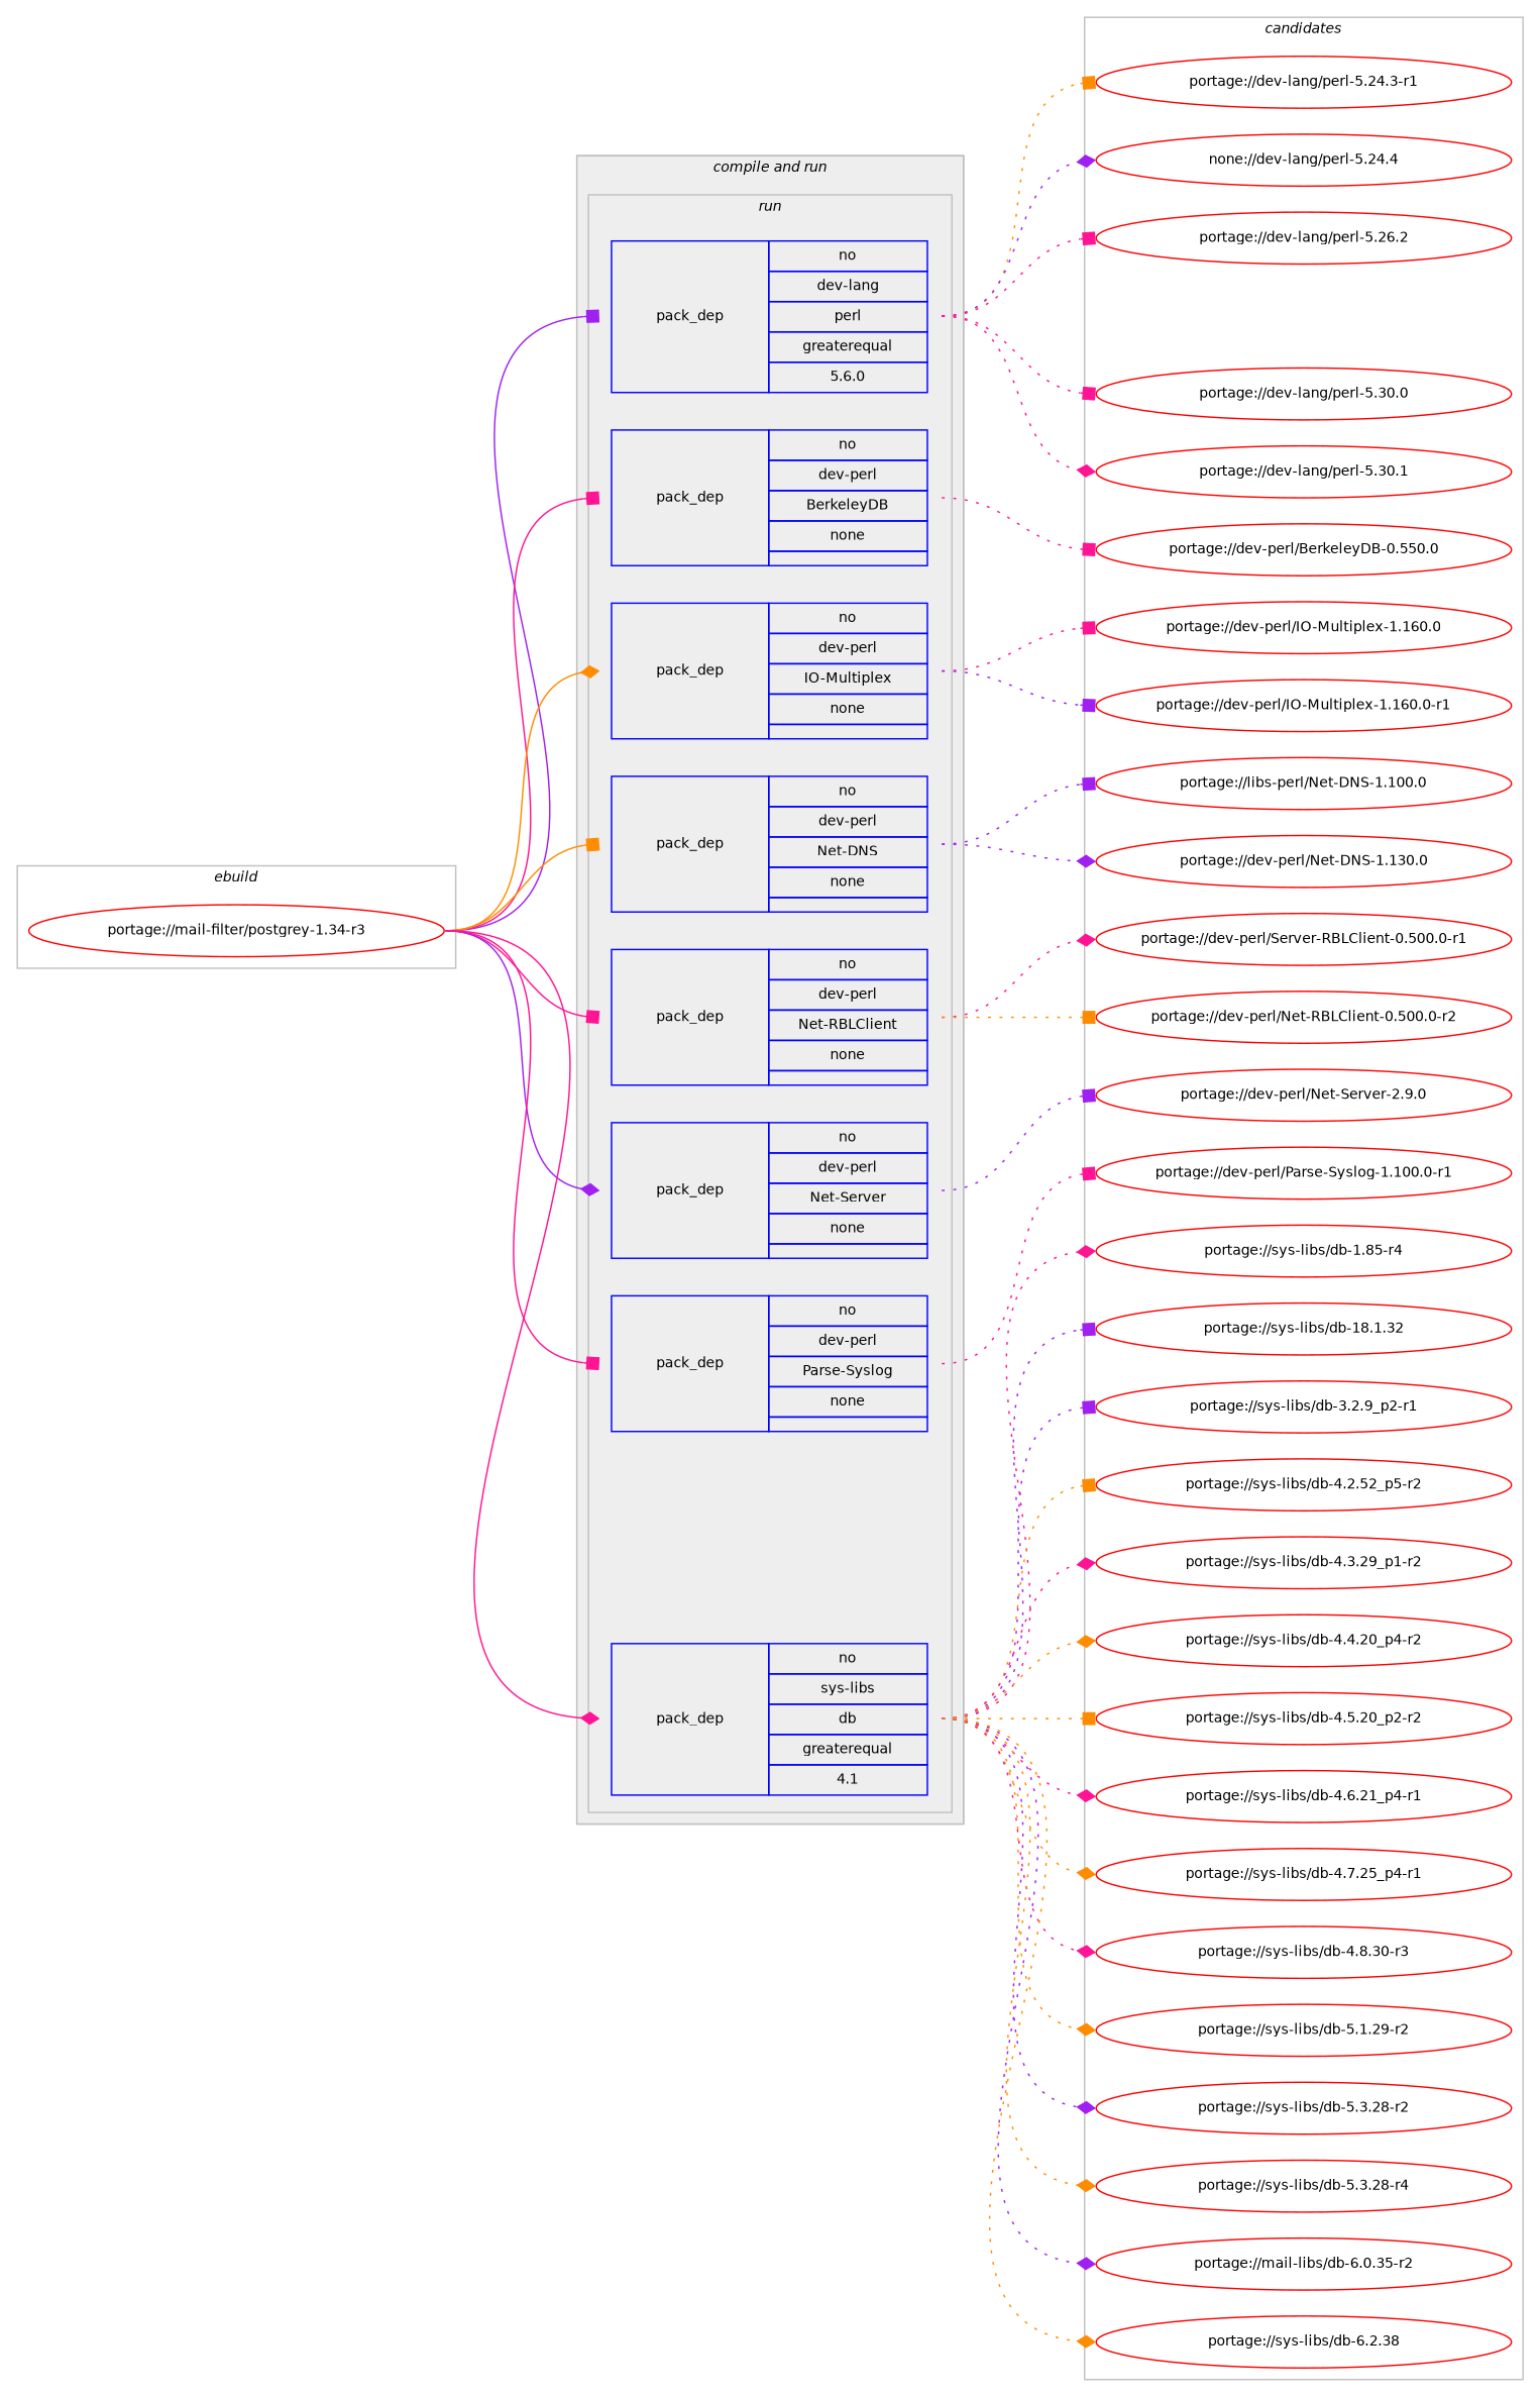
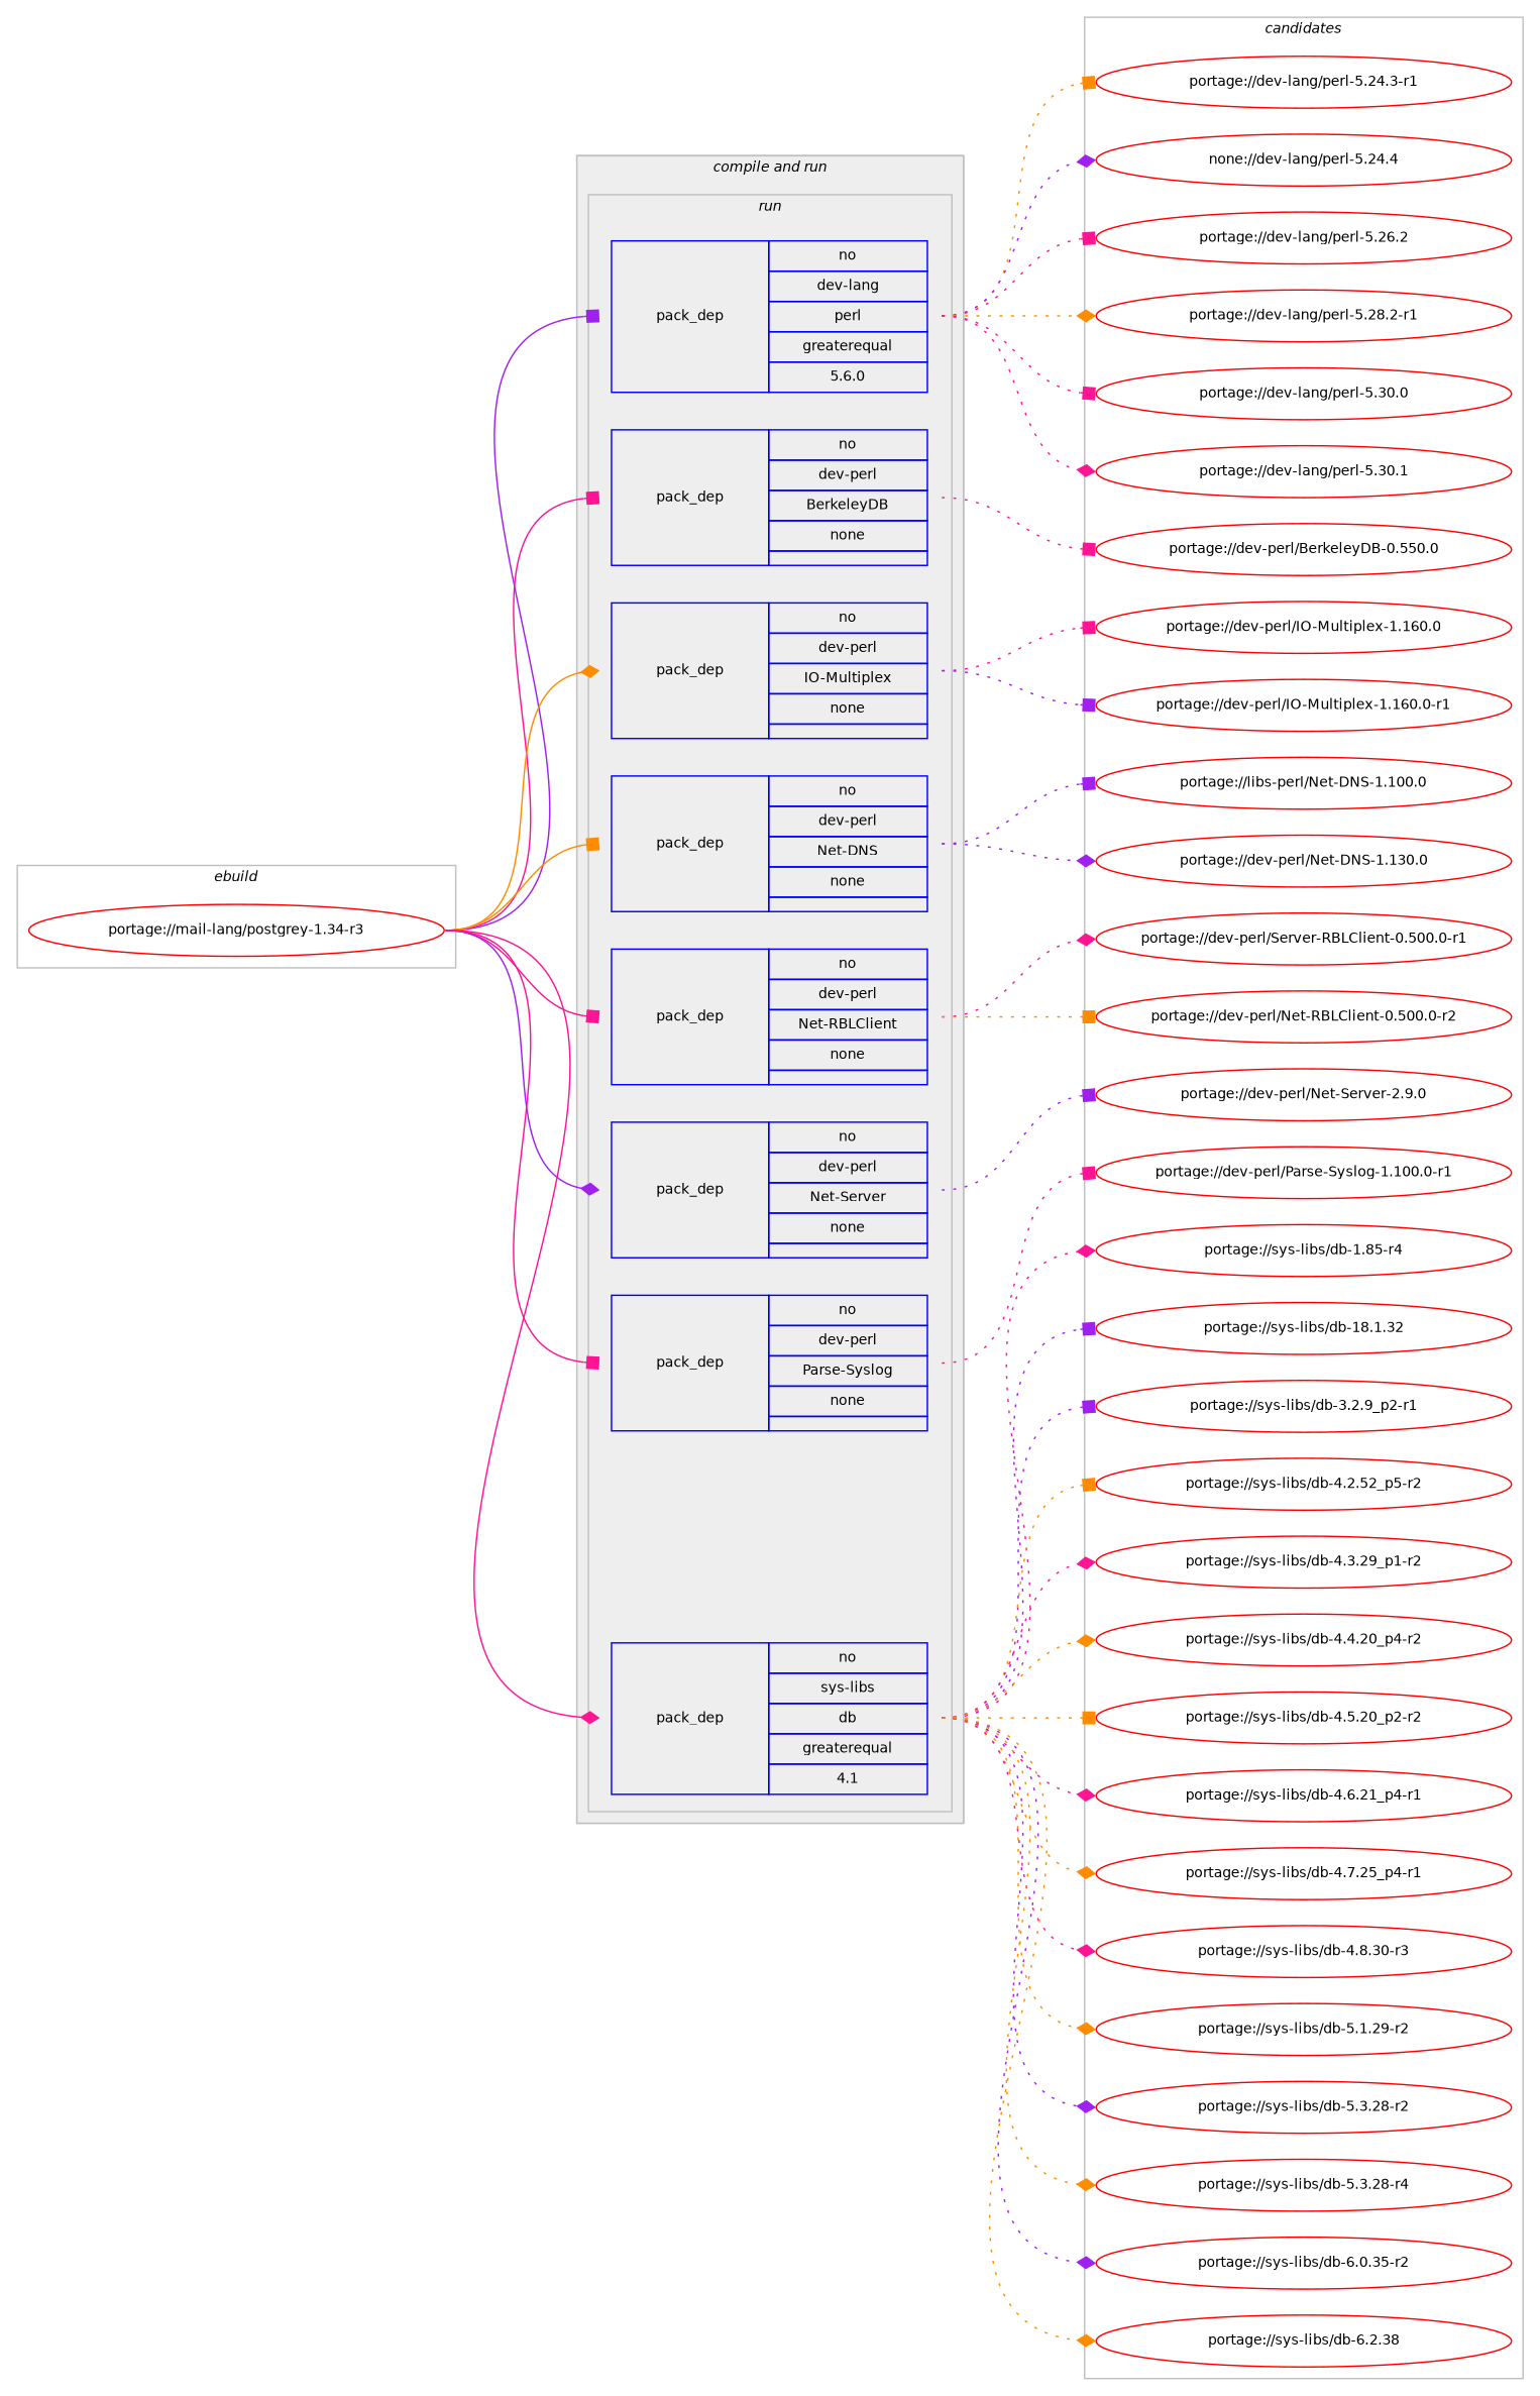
  digraph {
    compound=true
    concentrate=true
    fontname=Helvetica
    fontsize=10
    newrank=true
    rankdir=LR
    ranksep=1.5
    node [color=red fontname=Helvetica fontsize=10]
    edge [arrowhead=box color=deeppink headport=w style=dotted tailport=e weight=100]
-   n1 [label="portage://mail-filter/postgrey-1.34-r3" width=4]
+   n1 [label="portage://mail-lang/postgrey-1.34-r3" width=4]
    n2 [color=blue label=<<TABLE BORDER="0" CELLBORDER="1" CELLSPACING="0" CELLPADDING="4" WIDTH="220"><TR><TD ROWSPAN="6" CELLPADDING="30">pack_dep</TD></TR><TR><TD WIDTH="110">no</TD></TR><TR><TD>dev-lang</TD></TR><TR><TD>perl</TD></TR><TR><TD>greaterequal</TD></TR><TR><TD>5.6.0</TD></TR></TABLE>> shape=none]
    n3 [color=blue label=<<TABLE BORDER="0" CELLBORDER="1" CELLSPACING="0" CELLPADDING="4" WIDTH="220"><TR><TD ROWSPAN="6" CELLPADDING="30">pack_dep</TD></TR><TR><TD WIDTH="110">no</TD></TR><TR><TD>dev-perl</TD></TR><TR><TD>BerkeleyDB</TD></TR><TR><TD>none</TD></TR><TR><TD></TD></TR></TABLE>> shape=none]
    n4 [color=blue label=<<TABLE BORDER="0" CELLBORDER="1" CELLSPACING="0" CELLPADDING="4" WIDTH="220"><TR><TD ROWSPAN="6" CELLPADDING="30">pack_dep</TD></TR><TR><TD WIDTH="110">no</TD></TR><TR><TD>dev-perl</TD></TR><TR><TD>IO-Multiplex</TD></TR><TR><TD>none</TD></TR><TR><TD></TD></TR></TABLE>> shape=none]
    n5 [color=blue label=<<TABLE BORDER="0" CELLBORDER="1" CELLSPACING="0" CELLPADDING="4" WIDTH="220"><TR><TD ROWSPAN="6" CELLPADDING="30">pack_dep</TD></TR><TR><TD WIDTH="110">no</TD></TR><TR><TD>dev-perl</TD></TR><TR><TD>Net-DNS</TD></TR><TR><TD>none</TD></TR><TR><TD></TD></TR></TABLE>> shape=none]
    n6 [color=blue label=<<TABLE BORDER="0" CELLBORDER="1" CELLSPACING="0" CELLPADDING="4" WIDTH="220"><TR><TD ROWSPAN="6" CELLPADDING="30">pack_dep</TD></TR><TR><TD WIDTH="110">no</TD></TR><TR><TD>dev-perl</TD></TR><TR><TD>Net-RBLClient</TD></TR><TR><TD>none</TD></TR><TR><TD></TD></TR></TABLE>> shape=none]
    n7 [color=blue label=<<TABLE BORDER="0" CELLBORDER="1" CELLSPACING="0" CELLPADDING="4" WIDTH="220"><TR><TD ROWSPAN="6" CELLPADDING="30">pack_dep</TD></TR><TR><TD WIDTH="110">no</TD></TR><TR><TD>dev-perl</TD></TR><TR><TD>Net-Server</TD></TR><TR><TD>none</TD></TR><TR><TD></TD></TR></TABLE>> shape=none]
    n8 [color=blue label=<<TABLE BORDER="0" CELLBORDER="1" CELLSPACING="0" CELLPADDING="4" WIDTH="220"><TR><TD ROWSPAN="6" CELLPADDING="30">pack_dep</TD></TR><TR><TD WIDTH="110">no</TD></TR><TR><TD>dev-perl</TD></TR><TR><TD>Parse-Syslog</TD></TR><TR><TD>none</TD></TR><TR><TD></TD></TR></TABLE>> shape=none]
    n9 [color=blue label=<<TABLE BORDER="0" CELLBORDER="1" CELLSPACING="0" CELLPADDING="4" WIDTH="220"><TR><TD ROWSPAN="6" CELLPADDING="30">pack_dep</TD></TR><TR><TD WIDTH="110">no</TD></TR><TR><TD>sys-libs</TD></TR><TR><TD>db</TD></TR><TR><TD>greaterequal</TD></TR><TR><TD>4.1</TD></TR></TABLE>> shape=none]
    n10 [label="portage://dev-lang/perl-5.24.3-r1" width=4]
    n11 [label="none://dev-lang/perl-5.24.4" width=4]
    n12 [label="portage://dev-lang/perl-5.26.2" width=4]
+   n13 [label="portage://dev-lang/perl-5.28.2-r1" width=4]
    n14 [label="portage://dev-lang/perl-5.30.0" width=4]
    n15 [label="portage://dev-lang/perl-5.30.1" width=4]
    n16 [label="portage://dev-perl/BerkeleyDB-0.550.0" width=4]
    n17 [label="portage://dev-perl/IO-Multiplex-1.160.0" width=4]
    n18 [label="portage://dev-perl/IO-Multiplex-1.160.0-r1" width=4]
    n19 [label="portage://libs-perl/Net-DNS-1.100.0" width=4]
    n20 [label="portage://dev-perl/Net-DNS-1.130.0" width=4]
    n21 [label="portage://dev-perl/Server-RBLClient-0.500.0-r1" width=4]
    n22 [label="portage://dev-perl/Net-RBLClient-0.500.0-r2" width=4]
    n23 [label="portage://dev-perl/Net-Server-2.9.0" width=4]
    n24 [label="portage://dev-perl/Parse-Syslog-1.100.0-r1" width=4]
    n25 [label="portage://sys-libs/db-1.85-r4" width=4]
    n26 [label="portage://sys-libs/db-18.1.32" width=4]
    n27 [label="portage://sys-libs/db-3.2.9_p2-r1" width=4]
    n28 [label="portage://sys-libs/db-4.2.52_p5-r2" width=4]
    n29 [label="portage://sys-libs/db-4.3.29_p1-r2" width=4]
    n30 [label="portage://sys-libs/db-4.4.20_p4-r2" width=4]
    n31 [label="portage://sys-libs/db-4.5.20_p2-r2" width=4]
    n32 [label="portage://sys-libs/db-4.6.21_p4-r1" width=4]
    n33 [label="portage://sys-libs/db-4.7.25_p4-r1" width=4]
    n34 [label="portage://sys-libs/db-4.8.30-r3" width=4]
    n35 [label="portage://sys-libs/db-5.1.29-r2" width=4]
    n36 [label="portage://sys-libs/db-5.3.28-r2" width=4]
    n37 [label="portage://sys-libs/db-5.3.28-r4" width=4]
-   n38 [label="portage://mail-libs/db-6.0.35-r2" width=4]
+   n38 [label="portage://sys-libs/db-6.0.35-r2" width=4]
    n39 [label="portage://sys-libs/db-6.2.38" width=4]
    subgraph cluster_1 {
      color=gray
      label=<<i>ebuild</i>>
      rank=same
      n1
    }
    subgraph cluster_2 {
      color=gray
      label=<<i>dependencies</i>>
      subgraph cluster_3 {
        color=gray
        fillcolor="#eeeeee"
        label=<<i>compile</i>>
        style=filled
      }
      subgraph cluster_4 {
        color=gray
        fillcolor="#eeeeee"
        label=<<i>compile and run</i>>
        style=filled
      }
      subgraph cluster_5 {
        color=gray
        fillcolor="#eeeeee"
        label=<<i>run</i>>
        style=filled
        subgraph sub_6 {
          color=gray
          fillcolor="#eeeeee"
          label=<<i>run</i>>
          style=filled
          n2
        }
        subgraph sub_7 {
          color=gray
          fillcolor="#eeeeee"
          label=<<i>run</i>>
          style=filled
          n3
        }
        subgraph sub_8 {
          color=gray
          fillcolor="#eeeeee"
          label=<<i>run</i>>
          style=filled
          n4
        }
        subgraph sub_9 {
          color=gray
          fillcolor="#eeeeee"
          label=<<i>run</i>>
          style=filled
          n5
        }
        subgraph sub_10 {
          color=gray
          fillcolor="#eeeeee"
          label=<<i>run</i>>
          style=filled
          n6
        }
        subgraph sub_11 {
          color=gray
          fillcolor="#eeeeee"
          label=<<i>run</i>>
          style=filled
          n7
        }
        subgraph sub_12 {
          color=gray
          fillcolor="#eeeeee"
          label=<<i>run</i>>
          style=filled
          n8
        }
        subgraph sub_13 {
          color=gray
          fillcolor="#eeeeee"
          label=<<i>run</i>>
          style=filled
          n9
        }
      }
    }
    subgraph cluster_14 {
      color=gray
      label=<<i>candidates</i>>
      rank=same
      subgraph sub_15 {
        color=black
        label=<<i>candidates</i>>
        nodesep=1
        rank=same
        n10
        n11
        n12
+       n13
        n14
        n15
      }
      subgraph sub_16 {
        color=black
        label=<<i>candidates</i>>
        nodesep=1
        rank=same
        n16
      }
      subgraph sub_17 {
        color=black
        label=<<i>candidates</i>>
        nodesep=1
        rank=same
        n17
        n18
      }
      subgraph sub_18 {
        color=black
        label=<<i>candidates</i>>
        nodesep=1
        rank=same
        n19
        n20
      }
      subgraph sub_19 {
        color=black
        label=<<i>candidates</i>>
        nodesep=1
        rank=same
        n21
        n22
      }
      subgraph sub_20 {
        color=black
        label=<<i>candidates</i>>
        nodesep=1
        rank=same
        n23
      }
      subgraph sub_21 {
        color=black
        label=<<i>candidates</i>>
        nodesep=1
        rank=same
        n24
      }
      subgraph sub_22 {
        color=black
        label=<<i>candidates</i>>
        nodesep=1
        rank=same
        n25
        n26
        n27
        n28
        n29
        n30
        n31
        n32
        n33
        n34
        n35
        n36
        n37
        n38
        n39
      }
    }
    n1 -> n2 [color=purple style=solid weight=20]
    n1 -> n3 [style=solid weight=20]
    n1 -> n4 [arrowhead=diamond color=darkorange style=solid weight=20]
    n1 -> n5 [color=darkorange style=solid weight=20]
    n1 -> n6 [style=solid weight=20]
    n1 -> n7 [arrowhead=diamond color=purple style=solid weight=20]
    n1 -> n8 [style=solid weight=20]
    n1 -> n9 [arrowhead=diamond style=solid weight=20]
    n2 -> n10 [color=darkorange]
    n2 -> n11 [arrowhead=diamond color=purple]
    n2 -> n12
+   n2 -> n13 [arrowhead=diamond color=darkorange]
    n2 -> n14
    n2 -> n15 [arrowhead=diamond]
    n3 -> n16
    n4 -> n17
    n4 -> n18 [color=purple]
    n5 -> n19 [color=purple]
    n5 -> n20 [arrowhead=diamond color=purple]
    n6 -> n21 [arrowhead=diamond]
    n6 -> n22 [color=darkorange]
    n7 -> n23 [color=purple]
    n8 -> n24
    n9 -> n25 [arrowhead=diamond]
    n9 -> n26 [color=purple]
    n9 -> n27 [color=purple]
    n9 -> n28 [color=darkorange]
    n9 -> n29 [arrowhead=diamond]
    n9 -> n30 [arrowhead=diamond color=darkorange]
    n9 -> n31 [color=darkorange]
    n9 -> n32 [arrowhead=diamond]
    n9 -> n33 [arrowhead=diamond color=darkorange]
    n9 -> n34 [arrowhead=diamond]
    n9 -> n35 [arrowhead=diamond color=darkorange]
    n9 -> n36 [arrowhead=diamond color=purple]
    n9 -> n37 [arrowhead=diamond color=darkorange]
    n9 -> n38 [arrowhead=diamond color=purple]
    n9 -> n39 [arrowhead=diamond color=darkorange]
  }
